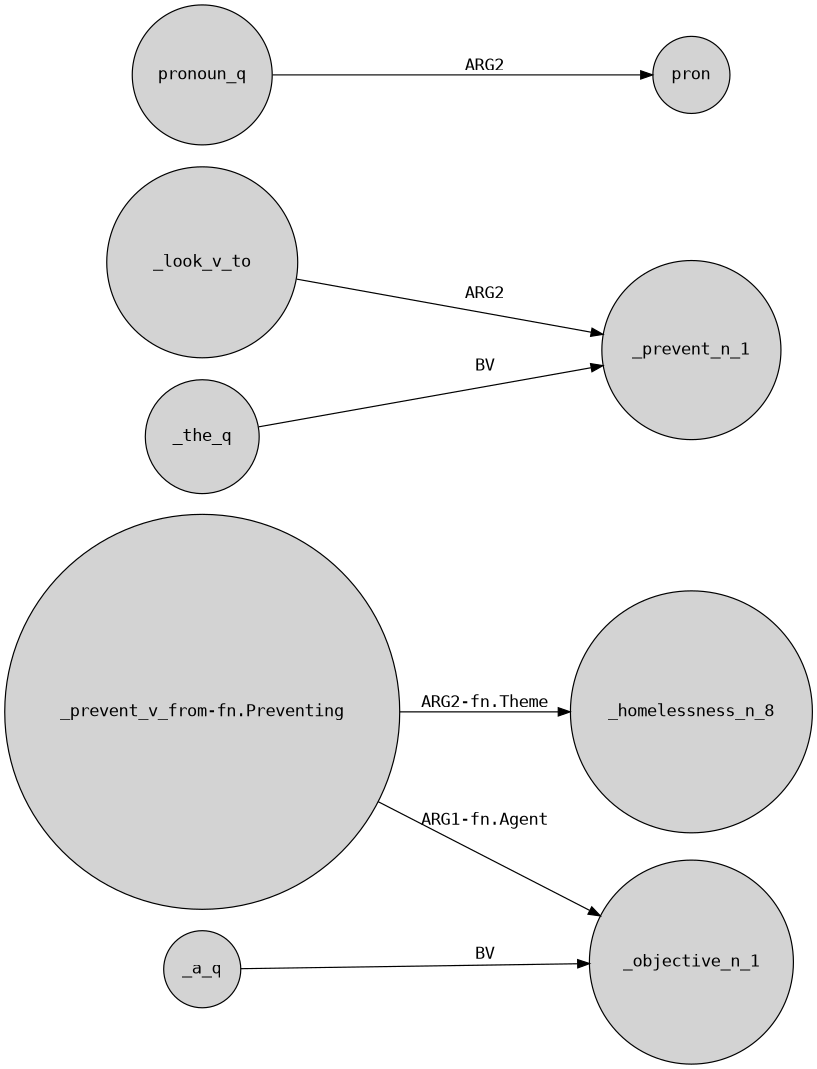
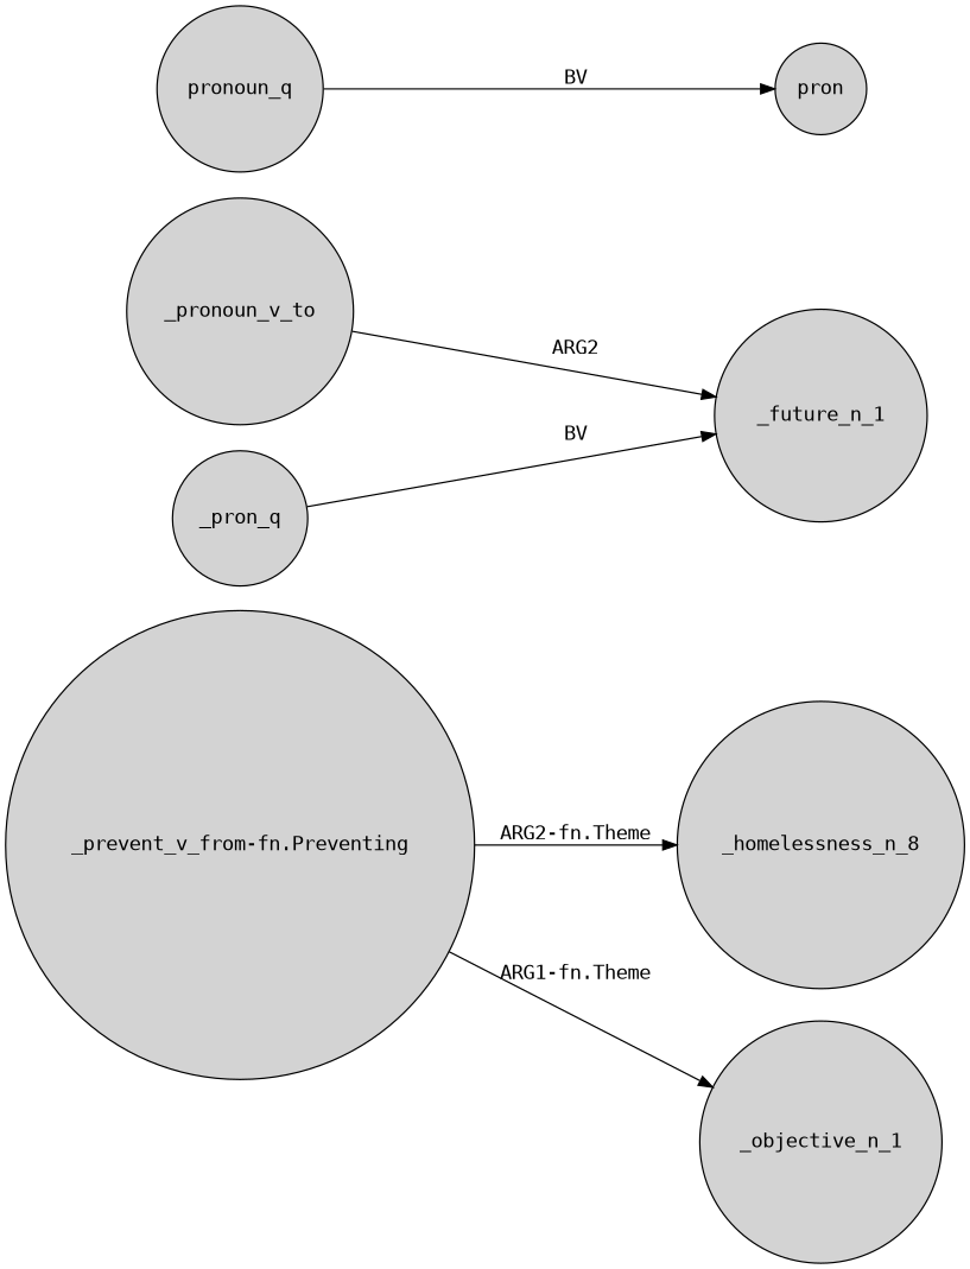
  digraph {
    fontname="DejaVu Sans Mono"
    rankdir=LR
    node [fontname="DejaVu Sans Mono" shape=circle style=filled]
    edge [fontname="DejaVu Sans Mono"]
    "_prevent_v_from-fn.Preventing"
    _objective_n_1
    n3 [label=_homelessness_n_8]
-   _look_v_to
-   _future_n_1 [label=_prevent_n_1]
-   _a_q
-   _the_q
+   _look_v_to [label=_pronoun_v_to]
+   _future_n_1
+   _the_q [label=_pron_q]
    pronoun_q
    pron
-   "_prevent_v_from-fn.Preventing" -> _objective_n_1 [label="ARG1-fn.Agent"]
+   "_prevent_v_from-fn.Preventing" -> _objective_n_1 [label="ARG1-fn.Theme"]
    "_prevent_v_from-fn.Preventing" -> n3 [label="ARG2-fn.Theme"]
    _look_v_to -> _future_n_1 [label=ARG2]
-   _a_q -> _objective_n_1 [label=BV]
    _the_q -> _future_n_1 [label=BV]
-   pronoun_q -> pron [label=ARG2]
+   pronoun_q -> pron [label=BV]
  }
